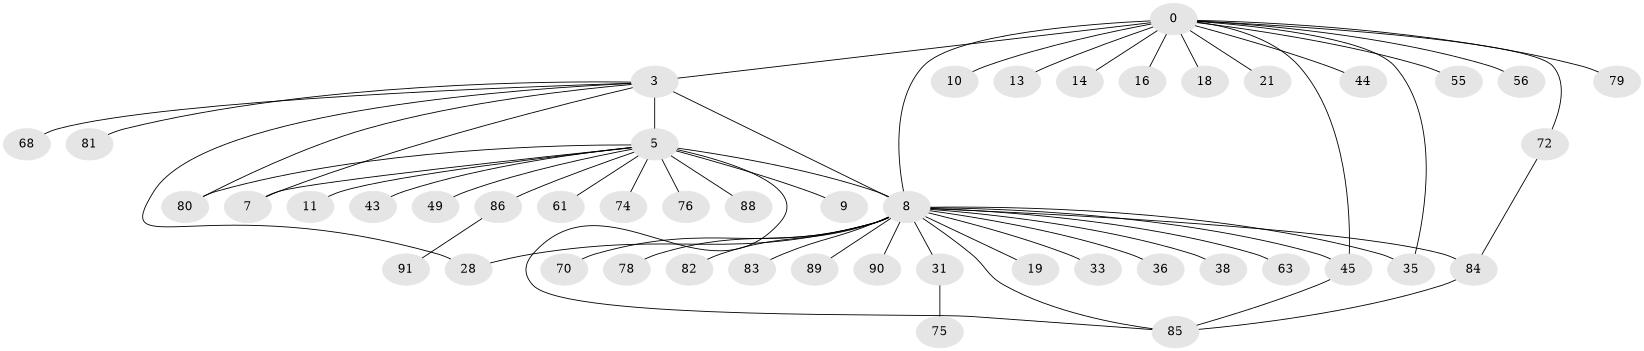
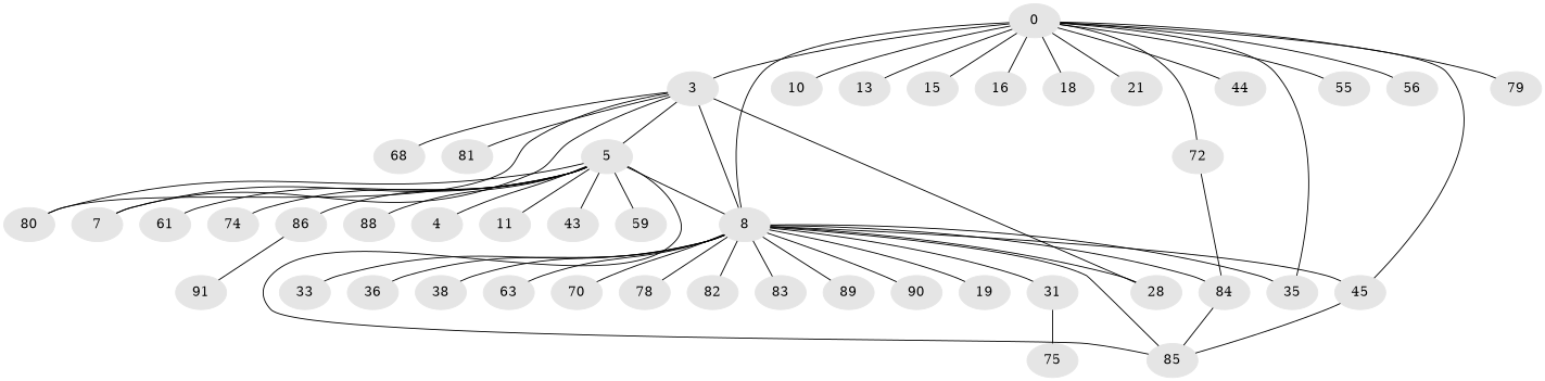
  graph {
    node [color=gray90 style=filled]
    n1 [label=0 super="+2"]
    3 [super="+15+4+62+65"]
    8 [super="+12+20+25+40+37+77+39+32+17"]
    10
    13
-   14
+   14 [label=15]
    16 [super="+47+42"]
    18
    21
    35
    44
    45 [super="+46"]
    55
    56
    72
    79
    5 [super="+66+23+6+26+59+57+69"]
    7
    28
    68
    81
    80
    85
    19
    31
    33
    36
    38
    63
    70
    78
    82
    83
    84
    89
    90
-   9 [super="+41+48"]
+   9 [super="+41+48" label=4]
    11 [super="+87"]
    43
-   49
+   49 [label=59]
    61
    74
-   76
    86
    88
    91
    75
    n1 -- 3 [weight=2]
    n1 -- 8 [weight=3]
    n1 -- 10
    n1 -- 13
    n1 -- 14
    n1 -- 16
    n1 -- 18
    n1 -- 21
    n1 -- 35
    n1 -- 44
    n1 -- 45
    n1 -- 55
    n1 -- 56
    n1 -- 72
    n1 -- 79
    3 -- 8 [weight=5]
    3 -- 5 [weight=3]
    3 -- 7
    3 -- 28
    3 -- 68
    3 -- 81
    3 -- 80
    8 -- 35
    8 -- 45
    8 -- 28
    8 -- 85
    8 -- 19
    8 -- 31
    8 -- 33
    8 -- 36
    8 -- 38
    8 -- 63
    8 -- 70
    8 -- 78
    8 -- 82
    8 -- 83
    8 -- 84 [weight=2]
    8 -- 89
    8 -- 90
    45 -- 85
    72 -- 84
    5 -- 8 [weight=3]
    5 -- 7
    5 -- 80
    5 -- 85
    5 -- 9
    5 -- 11
    5 -- 43
    5 -- 49
    5 -- 61 [weight=2]
    5 -- 74
-   5 -- 76
    5 -- 86
    5 -- 88
    31 -- 75
    84 -- 85
    86 -- 91
  }
